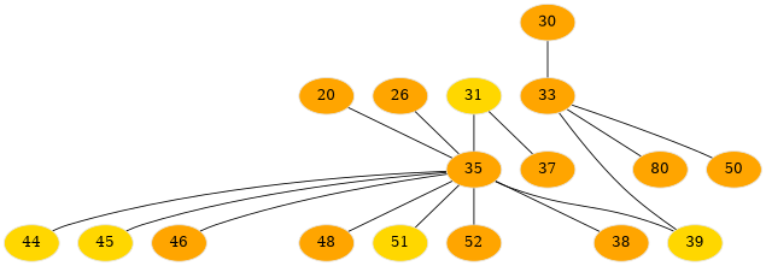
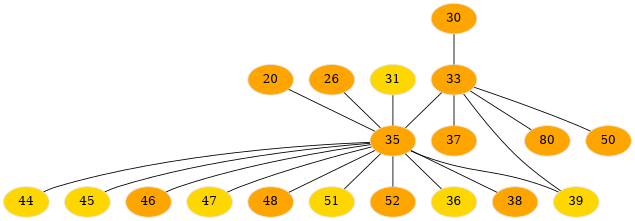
  graph {
    node [color=gray90 fillcolor=orange style=filled]
    35 [super="+32+13+15"]
    39 [fillcolor=gold super="+10"]
+   36 [fillcolor=gold]
    38 [super="+34"]
    44 [fillcolor=gold super="+43"]
    45 [fillcolor=gold super="+42"]
    46
+   47 [fillcolor=gold]
    48
    51 [fillcolor=gold super="+25"]
    52 [super="+22"]
    20
    26
    33 [super="+11+17+18+28+29"]
    37
    n16 [label=80]
    50
    30
    31 [fillcolor=gold]
    35 -- 39 [weight=4]
+   35 -- 36
    35 -- 38
    35 -- 44
    35 -- 45
    35 -- 46 [weight=2]
+   35 -- 47
    35 -- 48
    35 -- 51
    35 -- 52
    20 -- 35
    26 -- 35
+   33 -- 35 [weight=5]
    33 -- 39
-   31 -- 37
+   33 -- 37
    33 -- n16
    33 -- 50
    30 -- 33
    31 -- 35
  }
